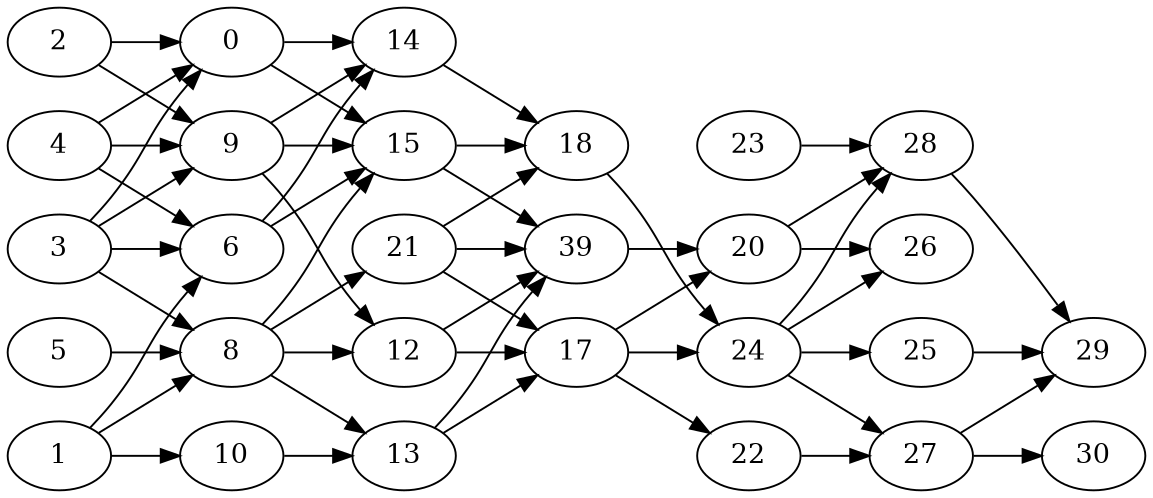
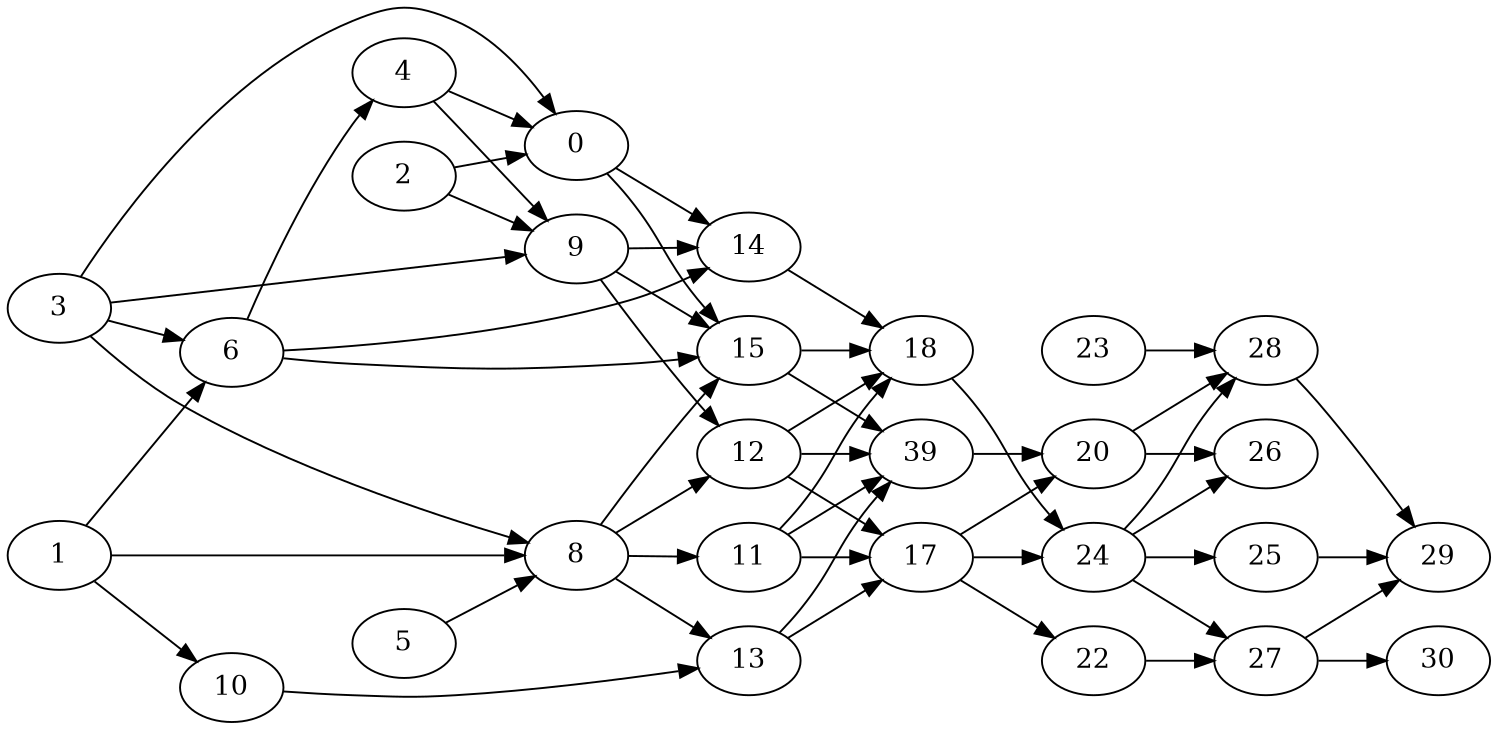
  digraph {
    rankdir=LR
    node [alpha=0.16]
    1 [alpha=0.01 expect_size=48793600]
    6 [expect_size=42216448]
    8 [alpha=0.12 expect_size=11462656]
    10 [expect_size=11211776]
    14 [alpha=0.17 expect_size=22889472]
    15 [alpha=0.13 expect_size=47097856]
-   11 [alpha=0.04 expect_size=14833664 label=21]
+   11 [alpha=0.04 expect_size=14833664]
    12 [expect_size=17860608]
    13 [alpha=0.13 expect_size=51974144]
    18 [alpha=0.14 expect_size=17911808]
    n11 [alpha=0.06 expect_size=45335552 label=39]
    17 [alpha=0.13 expect_size=25336832]
    2 [alpha=0.14 expect_size=12391424]
    n14 [alpha=0.17 expect_size=10530816 label=0]
    9 [alpha=0.07 expect_size=5770240]
    3 [alpha=0.08 expect_size=7139328]
    4 [alpha=0.10 expect_size=21659648]
    5 [alpha=0.15 expect_size=39025664]
    24 [alpha=0.11 expect_size=37659648]
    20 [alpha=0.13 expect_size=15637504]
    22 [alpha=0.06 expect_size=15745024]
    28 [alpha=0.07 expect_size=7398400]
    26 [alpha=0.08 expect_size=13305856]
    27 [expect_size=24190976]
    25 [alpha=0.02 expect_size=29570048]
    23 [alpha=0.15 expect_size=6929408]
    29 [alpha=0.18 expect_size=40400896]
    30 [alpha=0.12 expect_size=6851584]
    1 -> 6
    1 -> 8
    1 -> 10
    6 -> 14
    6 -> 15
    8 -> 15
    8 -> 11
    8 -> 12
    8 -> 13
    10 -> 13
    14 -> 18
    15 -> 18
    15 -> n11
    11 -> 18
    11 -> n11
    11 -> 17
+   12 -> 18
    12 -> n11
    12 -> 17
    13 -> n11
    13 -> 17
    18 -> 24
    n11 -> 20
    17 -> 24
    17 -> 20
    17 -> 22
    2 -> n14
    2 -> 9
    n14 -> 14
    n14 -> 15
    9 -> 14
    9 -> 15
    9 -> 12
    3 -> 6
    3 -> 8
    3 -> n14
    3 -> 9
-   4 -> 6
+   6 -> 4
    4 -> n14
    4 -> 9
    5 -> 8
    24 -> 28
    24 -> 26
    24 -> 27
    24 -> 25
    20 -> 28
    20 -> 26
    22 -> 27
    28 -> 29
    27 -> 29
    27 -> 30
    25 -> 29
    23 -> 28
  }
